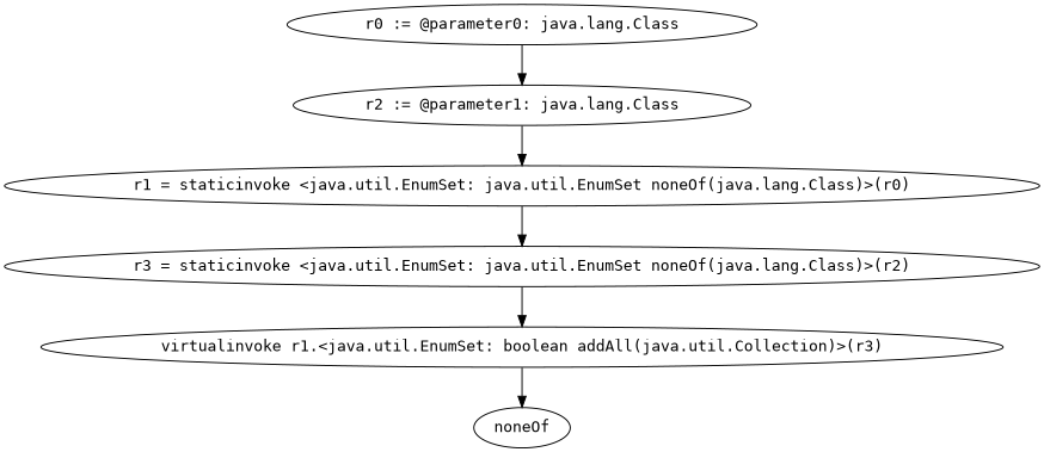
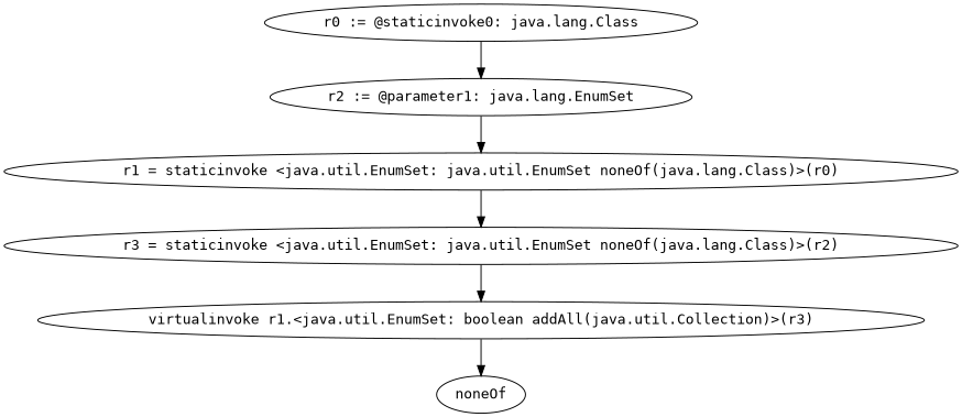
  digraph {
    fontname="DejaVu Sans Mono"
    node [fontname="DejaVu Sans Mono"]
    edge [fontname="DejaVu Sans Mono"]
-   "r0 := @parameter0: java.lang.Class"
-   "r2 := @parameter1: java.lang.Class"
+   "r0 := @parameter0: java.lang.Class" [label="r0 := @staticinvoke0: java.lang.Class"]
+   "r2 := @parameter1: java.lang.Class" [label="r2 := @parameter1: java.lang.EnumSet"]
    "r1 = staticinvoke <java.util.EnumSet: java.util.EnumSet noneOf(java.lang.Class)>(r0)"
    "r3 = staticinvoke <java.util.EnumSet: java.util.EnumSet noneOf(java.lang.Class)>(r2)"
    "virtualinvoke r1.<java.util.EnumSet: boolean addAll(java.util.Collection)>(r3)"
    n6 [label=noneOf]
    "r0 := @parameter0: java.lang.Class" -> "r2 := @parameter1: java.lang.Class"
    "r2 := @parameter1: java.lang.Class" -> "r1 = staticinvoke <java.util.EnumSet: java.util.EnumSet noneOf(java.lang.Class)>(r0)"
    "r1 = staticinvoke <java.util.EnumSet: java.util.EnumSet noneOf(java.lang.Class)>(r0)" -> "r3 = staticinvoke <java.util.EnumSet: java.util.EnumSet noneOf(java.lang.Class)>(r2)"
    "r3 = staticinvoke <java.util.EnumSet: java.util.EnumSet noneOf(java.lang.Class)>(r2)" -> "virtualinvoke r1.<java.util.EnumSet: boolean addAll(java.util.Collection)>(r3)"
    "virtualinvoke r1.<java.util.EnumSet: boolean addAll(java.util.Collection)>(r3)" -> n6
  }
